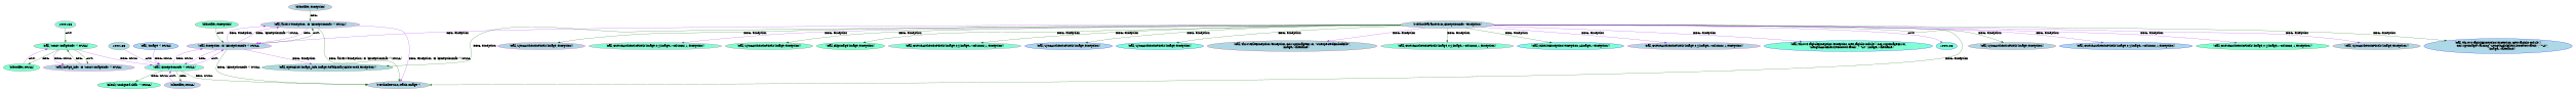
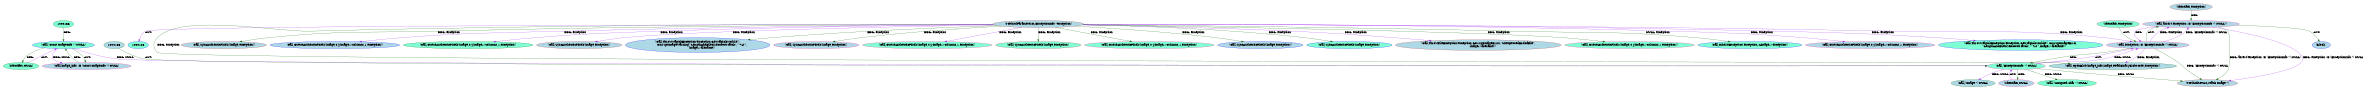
  digraph {
    node [color=deeppink fillcolor=lightblue style=filled]
    edge [color=darkgreen]
    n1 [label="(Call,assert(exception != (ExceptionInfo *) NULL))"]
    n2 [label="(Call,exception != (ExceptionInfo *) NULL)"]
    n3 [color=brown label="(MethodReturn,static Image *)"]
+   n4 [color=blue label="(Block,)"]
    n5 [fillcolor=aquamarine label="(Call,(ExceptionInfo *) NULL)"]
    n6 [color=darkgreen label="(Call,OpenBlob(image_info,image,ReadBinaryBlobMode,exception))"]
-   n7 [color=darkgreen fillcolor=aquamarine label="(Block,(unsigned char *) NULL)"]
-   n8 [color=blue label="(Call,(Image *) NULL)"]
+   n7 [color=darkgreen fillcolor=aquamarine label="(Call,(unsigned char *) NULL)"]
+   n8 [color=darkgreen label="(Call,(Image *) NULL)"]
    n9 [label="(Identifier,NULL)"]
    n10 [color=brown label="(MethodParameterIn,ExceptionInfo *exception)"]
    n11 [color=brown label="(Call,SyncAuthenticPixels(image,exception))"]
    n12 [color=blue label="(Call,QueueAuthenticPixels(image,0,y,image->columns,1,exception))"]
    n13 [color=darkgreen fillcolor=aquamarine label="(Call,QueueAuthenticPixels(image,0,y,image->columns,1,exception))"]
    n14 [color=brown label="(Call,SyncAuthenticPixels(image,exception))"]
    n15 [color=blue label="(Call,ThrowMagickException(exception,GetMagickModule(),\n          CorruptImageWarning,\"LengthAndFilesizeDoNotMatch\",\"`%s'\",\n          image->filename))"]
    n16 [label="(Call,SyncAuthenticPixels(image,exception))"]
    n17 [fillcolor=aquamarine label="(Call,QueueAuthenticPixels(image,0,y,image->columns,1,exception))"]
    n18 [color=brown fillcolor=aquamarine label="(Call,SyncAuthenticPixels(image,exception))"]
-   n19 [color=darkgreen fillcolor=aquamarine label="(Call,FlipImage(image,exception))"]
    n20 [fillcolor=aquamarine label="(Call,QueueAuthenticPixels(image,0,y,image->columns,1,exception))"]
    n21 [color=blue label="(Call,SyncAuthenticPixels(image,exception))"]
    n22 [color=blue fillcolor=aquamarine label="(Call,SyncAuthenticPixels(image,exception))"]
    n23 [color=brown label="(Call,ThrowFileException(exception,CorruptImageError,\"UnexpectedEndOfFile\",\n          image->filename))"]
    n24 [fillcolor=aquamarine label="(Call,QueueAuthenticPixels(image,0,y,image->columns,1,exception))"]
    n25 [color=blue fillcolor=aquamarine label="(Call,InheritException(exception,&image->exception))"]
    n26 [label="(Call,QueueAuthenticPixels(image,0,y,image->columns,1,exception))"]
    n27 [color=blue fillcolor=aquamarine label="(Call,ThrowMagickException(exception,GetMagickModule(),CorruptImageError,\n        \"LengthAndFilesizeDoNotMatch\",\"`%s'\",image->filename))"]
    1000126 [color=blue fillcolor=aquamarine]
-   n29 [color=brown fillcolor=aquamarine label="(Call,(const ImageInfo *) NULL)"]
+   n29 [color=blue fillcolor=aquamarine label="(Call,(const ImageInfo *) NULL)"]
    n30 [color=darkgreen fillcolor=aquamarine label="(Identifier,NULL)"]
    n31 [label="(Call,image_info != (const ImageInfo *) NULL)"]
    n32 [color=brown fillcolor=aquamarine label="(Identifier,exception)"]
    n33 [color=brown label="(Identifier,exception)"]
    1000183 [color=darkgreen]
-   1000156 [fillcolor=aquamarine]
+   1000156 [color=darkgreen fillcolor=aquamarine]
    n1 -> n2 [color=purple label="CFG: "]
    n1 -> n3 [label="DDG: assert(exception != (ExceptionInfo *) NULL)"]
    n1 -> n3 [color=purple label="DDG: exception != (ExceptionInfo *) NULL"]
+   n1 -> n4 [label="AST: "]
    n2 -> n1 [label="AST: "]
    n2 -> n1 [color=purple label="DDG: exception"]
    n2 -> n1 [color=purple label="DDG: (ExceptionInfo *) NULL"]
    n2 -> n3 [label="DDG: (ExceptionInfo *) NULL"]
-   n2 -> n5 [color=purple label="CFG: "]
+   n2 -> n5 [label="CFG: "]
    n2 -> n6 [color=purple label="DDG: exception"]
    n5 -> n2 [color=purple label="AST: "]
    n5 -> n2 [color=purple label="DDG: NULL"]
    n5 -> n3 [label="DDG: NULL"]
    n5 -> n7 [label="DDG: NULL"]
-   n8 -> n5 [color=purple label="DDG: NULL"]
+   n5 -> n8 [color=purple label="DDG: NULL"]
    n5 -> n9 [label="CFG: "]
    n9 -> n5 [color=purple label="AST: "]
-   n10 -> n2 [color=purple label="CFG: exception"]
-   n10 -> n3 [label="DDG: exception"]
+   n10 -> n2 [color=purple label="DDG: exception"]
    n10 -> n6 [label="DDG: exception"]
    n10 -> n11 [label="DDG: exception"]
    n10 -> n12 [color=purple label="DDG: exception"]
    n10 -> n13 [color=purple label="DDG: exception"]
    n10 -> n14 [color=purple label="DDG: exception"]
    n10 -> n15 [label="DDG: exception"]
    n10 -> n16 [label="DDG: exception"]
    n10 -> n17 [color=purple label="DDG: exception"]
    n10 -> n18 [label="DDG: exception"]
-   n10 -> n19 [label="DDG: exception"]
    n10 -> n20 [label="DDG: exception"]
    n10 -> n21 [label="DDG: exception"]
    n10 -> n22 [label="DDG: exception"]
    n10 -> n23 [color=purple label="DDG: exception"]
    n10 -> n24 [label="DDG: exception"]
-   n10 -> n25 [label="DDG: exception"]
+   n10 -> n25 [label="NULL: exception"]
    n10 -> n26 [color=purple label="DDG: exception"]
    n10 -> n27 [color=purple label="DDG: exception"]
    n10 -> 1000126 [color=purple label="AST: "]
    n29 -> n5 [color=purple label="DDG: NULL"]
    n29 -> n30 [label="CFG: "]
    n29 -> n31 [label="AST: "]
    n29 -> n31 [color=purple label="DDG: NULL"]
    n30 -> n29 [color=purple label="AST: "]
    n31 -> n29 [label="CFG: "]
    n32 -> n2 [label="AST: "]
    n33 -> n1 [label="CFG: "]
-   1000183 -> n5 [color=purple label="AST: "]
-   1000156 -> n29 [label="AST: "]
+   1000183 -> n5 [label="AST: "]
+   1000156 -> n29 [label="CFG: "]
  }
